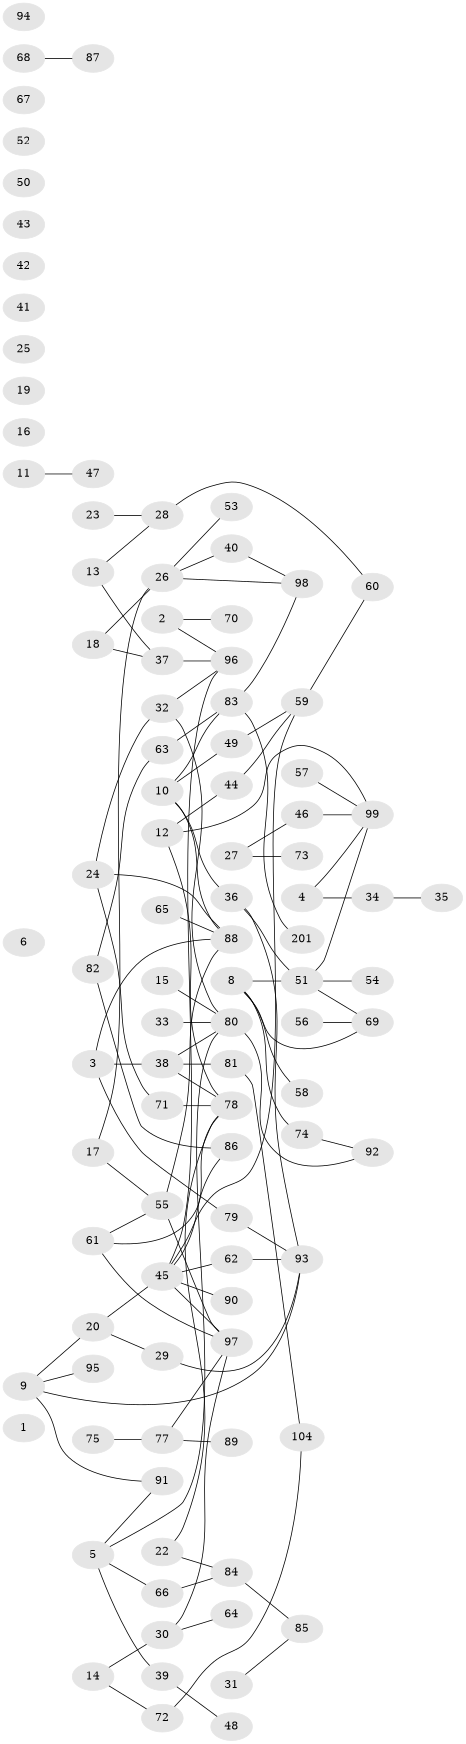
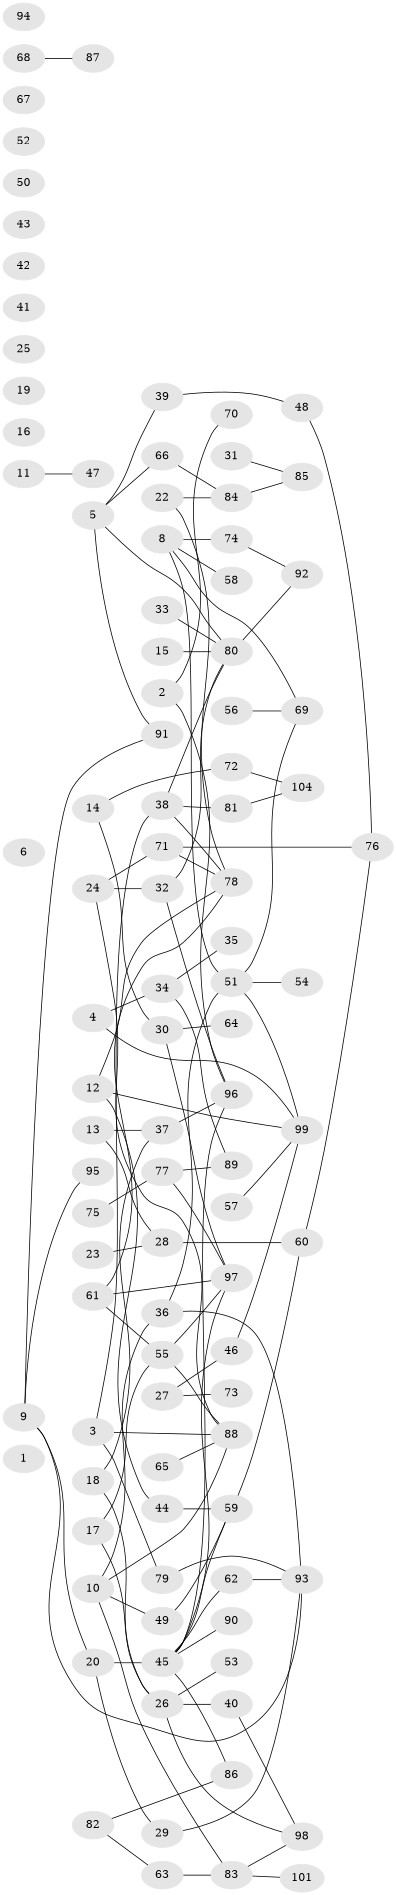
  graph {
    rankdir=LR
    node [color=gray90 style=filled]
    1
    2
    70
    96
    3
    38
    79
    88
    80
    78
    81
    93
    4
    34
    99
    35
    89
    5
    39
    66
    91
    48
    84
    92
    6
    8
    51
    58
    69
    74
    23
    28
    54
    9
    20
    95
    29
    45
    10
    36
    49
    83
    59
    98
-   101 [label=201]
+   101
    11
    47
    12
    44
    13
    37
    60
    14
    30
    72
    64
    97
    n58 [label=104]
    15
    16
    17
    26
    55
    53
    40
    18
    19
    62
    86
    90
    63
    22
    85
    24
    32
    71
+   76
    25
    27
    46
    73
    31
    33
    41
    42
    43
    50
    52
    56
    57
    61
    65
    67
    68
    87
    75
    77
    82
    94
    2 -- 70
    2 -- 96
    3 -- 38
    3 -- 79
    3 -- 88
    38 -- 80
    38 -- 78
    38 -- 81
    79 -- 93
    80 -- 92
    81 -- n58
    4 -- 34
    4 -- 99
    34 -- 35
+   34 -- 89
    5 -- 80
    5 -- 39
    5 -- 66
    5 -- 91
    39 -- 48
    66 -- 84
+   48 -- 76
    84 -- 85
    8 -- 51
    8 -- 58
    8 -- 69
    8 -- 74
    51 -- 99
    51 -- 69
    51 -- 54
    74 -- 92
    23 -- 28
    28 -- 60
    9 -- 93
    9 -- 91
    9 -- 20
    9 -- 95
    20 -- 29
    20 -- 45
    29 -- 93
    45 -- 96
    45 -- 59
    45 -- 97
    45 -- 62
    45 -- 86
    45 -- 90
    10 -- 88
    10 -- 36
    10 -- 49
    10 -- 83
    36 -- 93
    36 -- 51
    49 -- 59
    83 -- 98
    83 -- 101
    59 -- 60
    11 -- 47
    12 -- 78
    12 -- 99
    12 -- 44
    44 -- 59
    13 -- 28
    13 -- 37
    37 -- 96
+   60 -- 76
    14 -- 30
    14 -- 72
    30 -- 64
    30 -- 97
    72 -- n58
    15 -- 80
    17 -- 26
    17 -- 55
    26 -- 98
    26 -- 53
    26 -- 40
    55 -- 88
    55 -- 97
    40 -- 98
    18 -- 37
    18 -- 26
    62 -- 93
    63 -- 83
    22 -- 78
    22 -- 84
    24 -- 88
    24 -- 32
    24 -- 71
    32 -- 96
    32 -- 80
    71 -- 78
+   71 -- 76
    27 -- 46
    27 -- 73
    46 -- 99
    31 -- 85
    33 -- 80
    56 -- 69
    57 -- 99
    61 -- 78
    61 -- 97
    61 -- 55
    65 -- 88
    68 -- 87
    75 -- 77
    77 -- 89
    77 -- 97
    82 -- 86
    82 -- 63
  }
